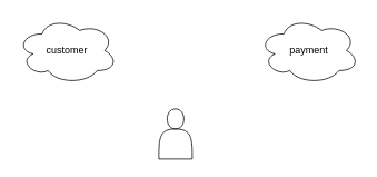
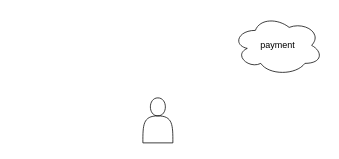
  <mxCell id="0" />
  <mxCell id="1" parent="0" />
  <mxCell id="2" value="" style="shape=actor;whiteSpace=wrap;html=1;" vertex="1" parent="1"><mxGeometry x="190" y="130" width="40" height="60" as="geometry" /></mxCell>
- <mxCell id="3" value="customer" style="ellipse;shape=cloud;whiteSpace=wrap;html=1;" vertex="1" parent="1"><mxGeometry x="20" y="20" width="120" height="80" as="geometry" /></mxCell>
  <mxCell id="4" value="payment" style="ellipse;shape=cloud;whiteSpace=wrap;html=1;" vertex="1" parent="1"><mxGeometry x="310" y="20" width="120" height="80" as="geometry" /></mxCell>
